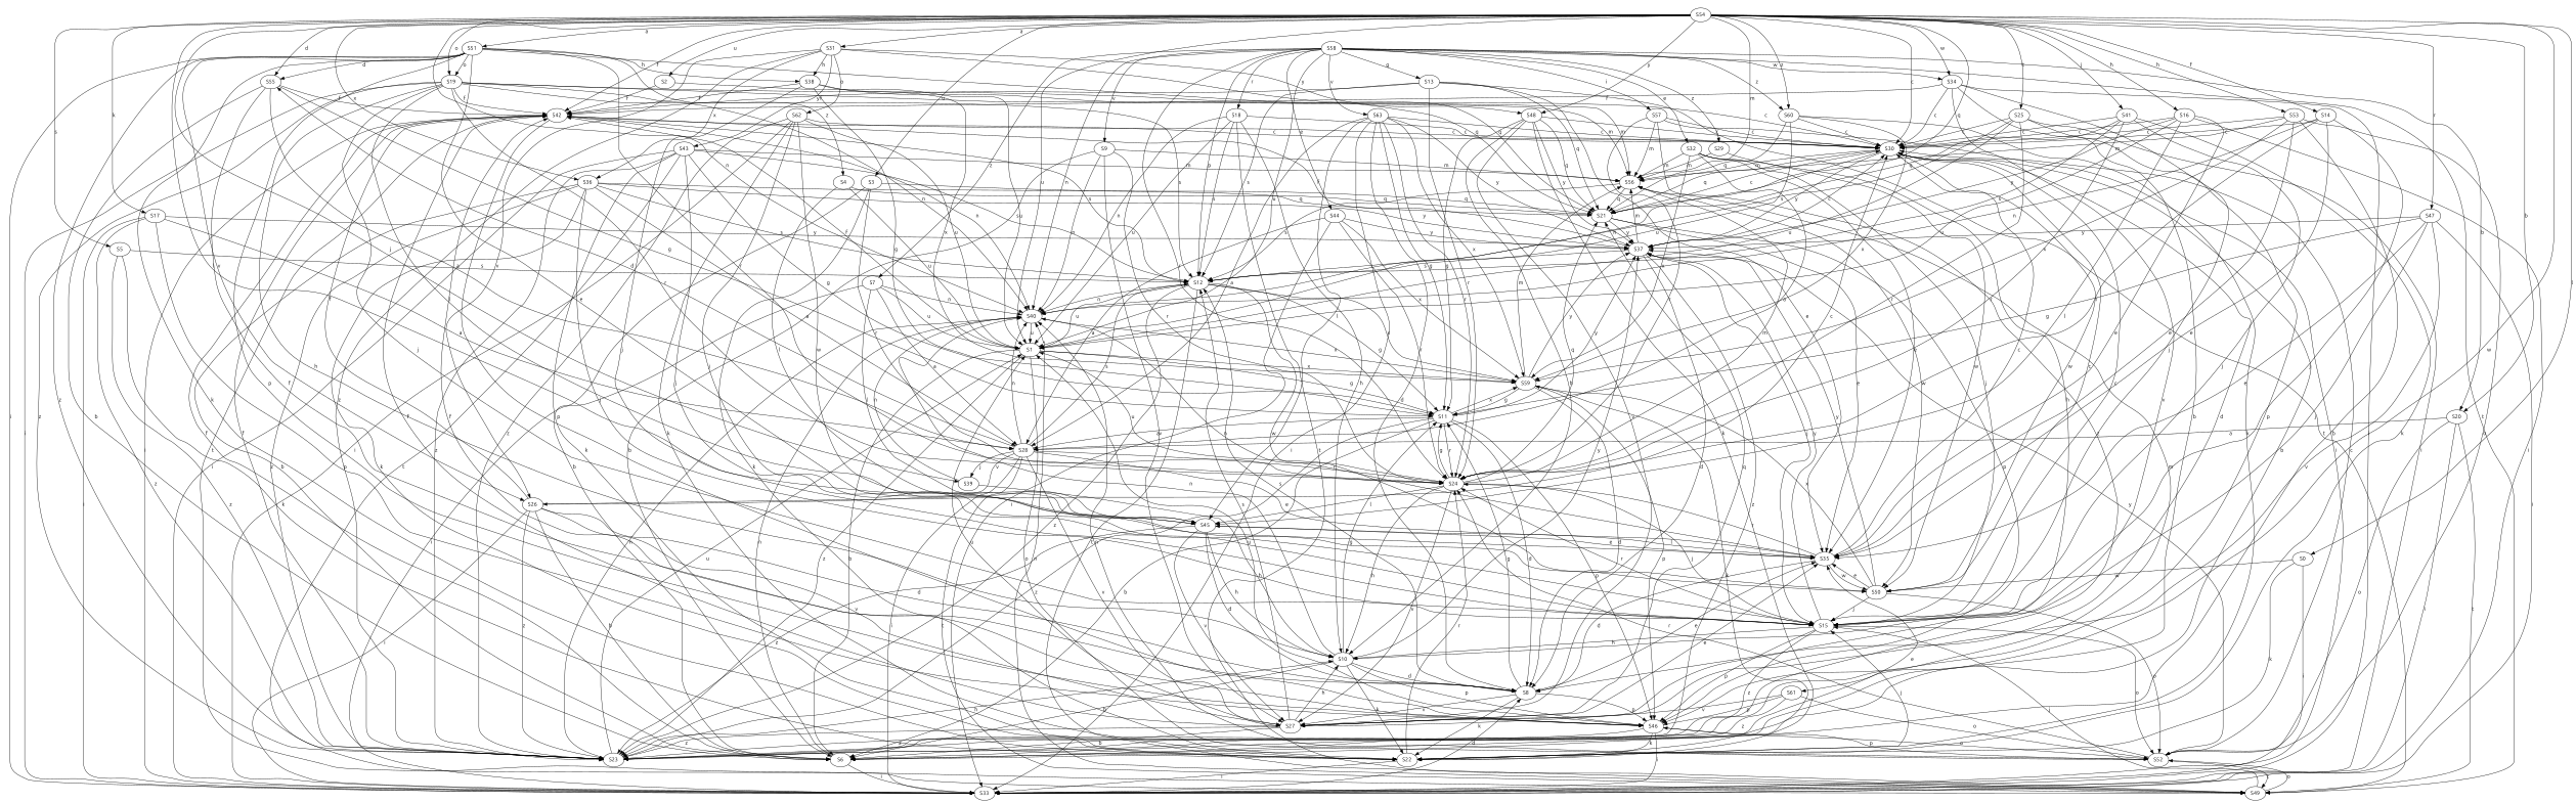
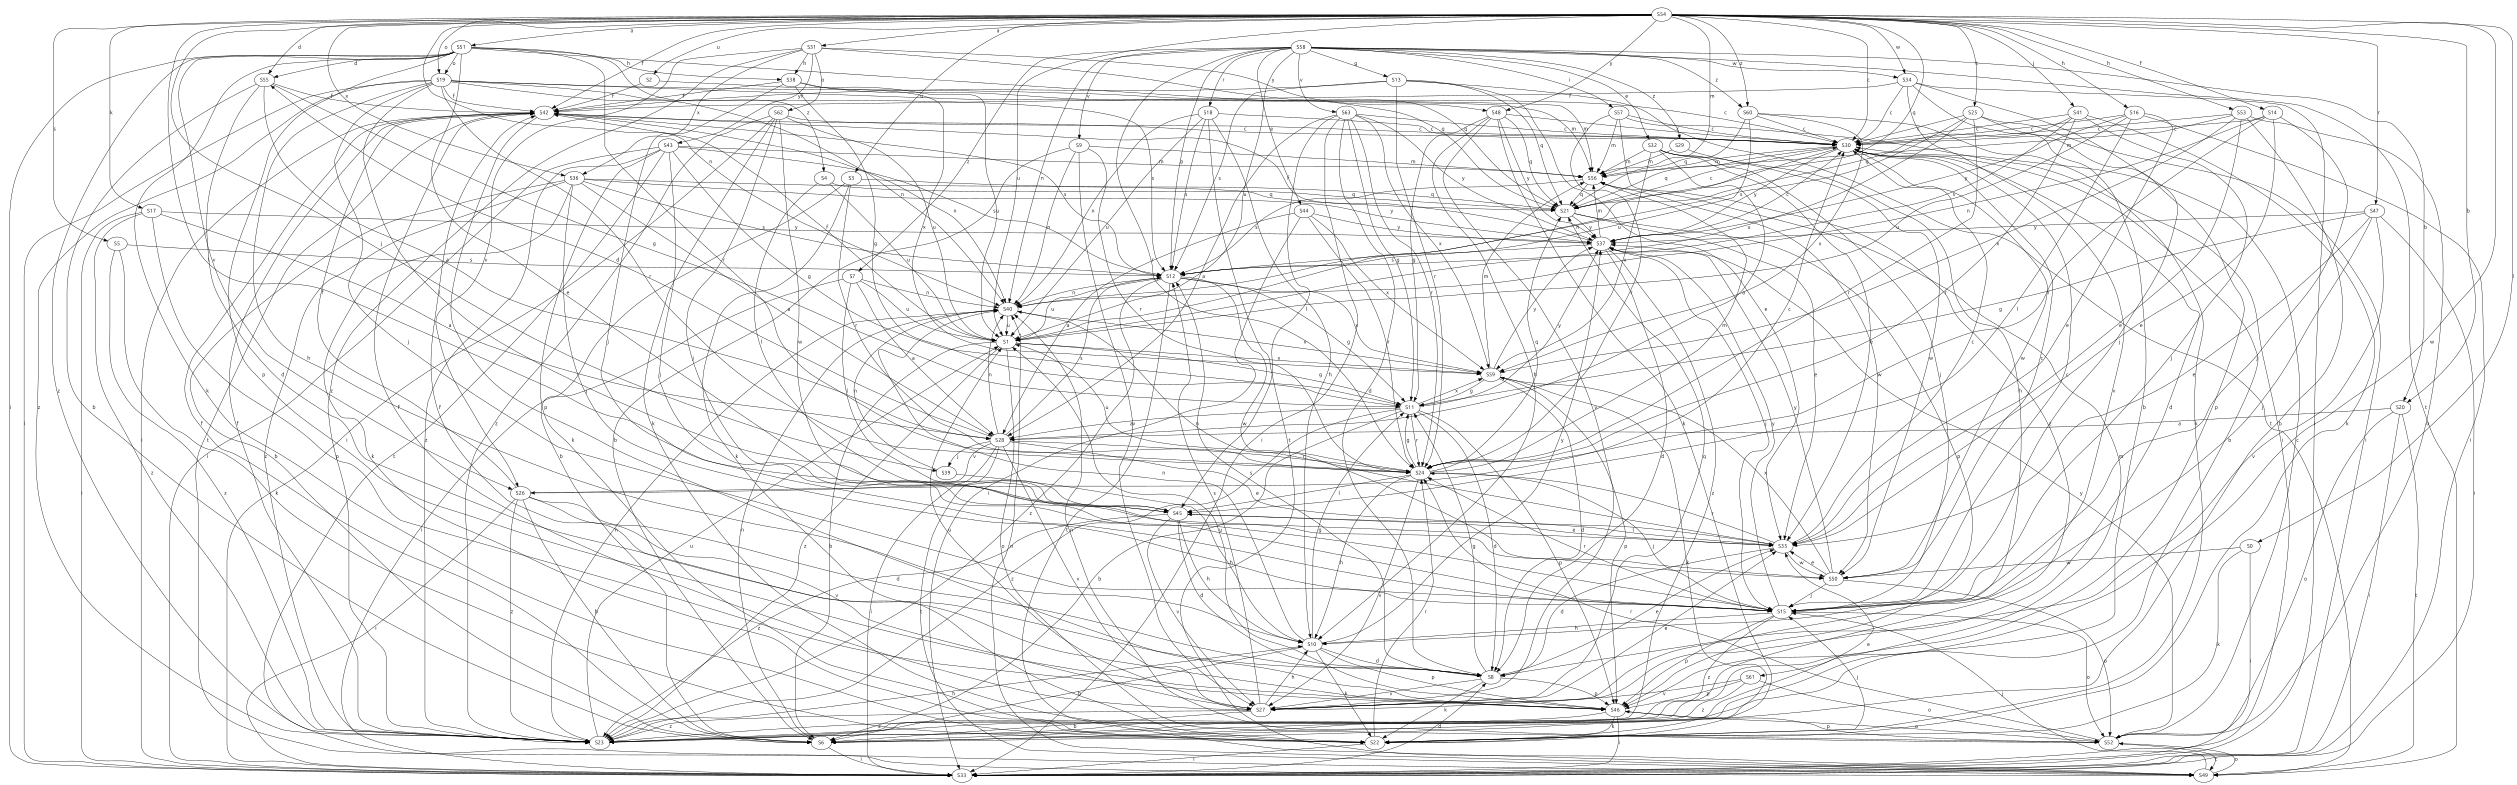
  strict digraph {
    fontname=Ubuntu
    node [fontname=Ubuntu]
    edge [fontname=Ubuntu]
    S54
    S51
    S31
    S20
    S30
    S55
    S14
    S42
    S53
    S16
    S41
    S39
    S17
    S0
    S45
    S56
    S40
    S19
    S21
    S47
    S5
    S25
    S2
    S3
    S1
    S61
    S34
    S36
    S48
    S60
    S24
    S35
    S38
    S33
    S22
    S46
    S26
    S4
    S23
    S62
    S43
    S49
    S28
    S52
    S6
    S8
    S50
    S37
    S11
    S15
    S12
    S59
    S10
    S27
    S58
    S44
    S32
    S13
    S57
    S18
    S63
    S9
    S7
    S29
    S54 -> S51 [label=a]
    S54 -> S31 [label=a]
    S54 -> S20 [label=b]
    S54 -> S30 [label=c]
    S54 -> S55 [label=d]
    S54 -> S14 [label=f]
    S54 -> S42 [label=f]
    S54 -> S53 [label=h]
    S54 -> S16 [label=h]
    S54 -> S41 [label=j]
    S54 -> S39 [label=j]
    S54 -> S17 [label=k]
    S54 -> S0 [label=l]
    S54 -> S45 [label=l]
    S54 -> S56 [label=m]
    S54 -> S40 [label=n]
    S54 -> S19 [label=o]
    S54 -> S21 [label=q]
    S54 -> S47 [label=r]
    S54 -> S5 [label=s]
    S54 -> S25 [label=t]
    S54 -> S2 [label=u]
    S54 -> S3 [label=u]
    S54 -> S1 [label=u]
    S54 -> S61 [label=w]
    S54 -> S34 [label=w]
    S54 -> S36 [label=x]
    S54 -> S48 [label=y]
    S54 -> S60 [label=z]
    S51 -> S55 [label=d]
    S51 -> S19 [label=o]
    S51 -> S21 [label=q]
    S51 -> S24 [label=r]
    S51 -> S35 [label=e]
    S51 -> S38 [label=h]
    S51 -> S33 [label=i]
    S51 -> S22 [label=k]
    S51 -> S46 [label=p]
    S51 -> S26 [label=v]
    S51 -> S4 [label=z]
    S51 -> S23 [label=z]
    S31 -> S21 [label=q]
    S31 -> S36 [label=x]
    S31 -> S48 [label=y]
    S31 -> S38 [label=h]
    S31 -> S26 [label=v]
    S31 -> S23 [label=z]
    S31 -> S62 [label=o]
    S31 -> S43 [label=y]
    S20 -> S33 [label=i]
    S20 -> S49 [label=t]
    S20 -> S28 [label=a]
    S20 -> S52 [label=o]
    S30 -> S56 [label=m]
    S30 -> S40 [label=n]
    S30 -> S21 [label=q]
    S30 -> S6 [label=b]
    S30 -> S8 [label=d]
    S30 -> S50 [label=w]
    S30 -> S37 [label=y]
    S55 -> S42 [label=f]
    S55 -> S28 [label=a]
    S55 -> S6 [label=b]
-   S55 -> S8 [label=f]
+   S55 -> S8 [label=d]
    S55 -> S11 [label=g]
    S14 -> S30 [label=c]
    S14 -> S40 [label=n]
    S14 -> S24 [label=r]
    S14 -> S35 [label=e]
    S14 -> S15 [label=j]
    S42 -> S30 [label=c]
    S42 -> S40 [label=n]
    S42 -> S33 [label=i]
    S42 -> S46 [label=p]
    S42 -> S49 [label=t]
    S42 -> S12 [label=s]
    S53 -> S30 [label=c]
    S53 -> S56 [label=m]
    S53 -> S35 [label=e]
    S53 -> S52 [label=o]
    S53 -> S6 [label=b]
    S53 -> S59 [label=x]
    S16 -> S30 [label=c]
    S16 -> S45 [label=l]
    S16 -> S1 [label=u]
    S16 -> S35 [label=e]
    S16 -> S33 [label=i]
    S16 -> S37 [label=y]
    S41 -> S30 [label=c]
    S41 -> S21 [label=q]
    S41 -> S24 [label=r]
    S41 -> S22 [label=k]
    S41 -> S15 [label=j]
    S41 -> S12 [label=s]
    S39 -> S40 [label=n]
    S39 -> S10 [label=h]
    S17 -> S33 [label=i]
    S17 -> S46 [label=p]
    S17 -> S23 [label=z]
    S17 -> S28 [label=a]
    S17 -> S37 [label=y]
    S0 -> S33 [label=i]
    S0 -> S22 [label=k]
    S0 -> S50 [label=w]
    S45 -> S35 [label=e]
    S45 -> S23 [label=z]
    S45 -> S8 [label=d]
    S45 -> S10 [label=h]
    S45 -> S27 [label=v]
    S56 -> S21 [label=q]
    S56 -> S50 [label=w]
    S56 -> S12 [label=s]
    S40 -> S1 [label=u]
    S40 -> S59 [label=x]
    S19 -> S30 [label=c]
    S19 -> S42 [label=f]
    S19 -> S45 [label=l]
    S19 -> S56 [label=m]
    S19 -> S40 [label=n]
    S19 -> S24 [label=r]
    S19 -> S33 [label=i]
    S19 -> S23 [label=z]
    S19 -> S15 [label=j]
    S19 -> S12 [label=s]
    S19 -> S10 [label=h]
    S21 -> S30 [label=c]
    S21 -> S35 [label=e]
    S21 -> S46 [label=p]
    S21 -> S37 [label=y]
    S47 -> S35 [label=e]
    S47 -> S33 [label=i]
    S47 -> S37 [label=y]
    S47 -> S11 [label=g]
    S47 -> S15 [label=j]
    S47 -> S27 [label=v]
    S5 -> S22 [label=k]
    S5 -> S23 [label=z]
    S5 -> S12 [label=s]
    S25 -> S30 [label=c]
    S25 -> S1 [label=u]
    S25 -> S24 [label=r]
    S25 -> S33 [label=i]
    S25 -> S46 [label=p]
    S25 -> S12 [label=s]
    S2 -> S42 [label=f]
    S2 -> S1 [label=u]
    S3 -> S21 [label=q]
    S3 -> S24 [label=r]
    S3 -> S22 [label=k]
    S3 -> S6 [label=b]
    S1 -> S42 [label=f]
    S1 -> S23 [label=z]
    S1 -> S52 [label=o]
    S1 -> S6 [label=b]
    S1 -> S11 [label=g]
    S1 -> S59 [label=x]
    S61 -> S46 [label=p]
    S61 -> S23 [label=z]
    S61 -> S52 [label=o]
    S61 -> S27 [label=v]
    S34 -> S30 [label=c]
    S34 -> S42 [label=f]
    S34 -> S33 [label=i]
    S34 -> S6 [label=b]
    S34 -> S15 [label=j]
    S34 -> S27 [label=v]
    S36 -> S21 [label=q]
    S36 -> S22 [label=k]
    S36 -> S23 [label=z]
    S36 -> S28 [label=a]
    S36 -> S6 [label=b]
    S36 -> S37 [label=y]
    S36 -> S15 [label=j]
    S36 -> S12 [label=s]
    S48 -> S30 [label=c]
    S48 -> S21 [label=q]
    S48 -> S22 [label=k]
    S48 -> S37 [label=y]
    S48 -> S11 [label=g]
    S48 -> S10 [label=h]
    S48 -> S27 [label=v]
    S60 -> S30 [label=c]
    S60 -> S21 [label=q]
    S60 -> S1 [label=u]
    S60 -> S22 [label=k]
    S60 -> S59 [label=x]
    S24 -> S45 [label=l]
    S24 -> S56 [label=m]
    S24 -> S21 [label=q]
    S24 -> S1 [label=u]
    S24 -> S11 [label=g]
    S24 -> S15 [label=j]
    S24 -> S10 [label=h]
    S24 -> S27 [label=v]
    S35 -> S30 [label=c]
    S35 -> S45 [label=l]
    S35 -> S40 [label=n]
    S35 -> S24 [label=r]
    S35 -> S8 [label=d]
    S35 -> S50 [label=w]
    S38 -> S42 [label=f]
    S38 -> S56 [label=m]
    S38 -> S11 [label=g]
    S38 -> S15 [label=j]
    S38 -> S59 [label=x]
    S33 -> S8 [label=d]
    S22 -> S24 [label=r]
    S22 -> S33 [label=i]
    S22 -> S15 [label=j]
    S46 -> S42 [label=f]
    S46 -> S1 [label=u]
    S46 -> S33 [label=i]
    S46 -> S22 [label=k]
    S46 -> S23 [label=z]
    S46 -> S52 [label=o]
    S26 -> S30 [label=c]
    S26 -> S42 [label=f]
    S26 -> S33 [label=i]
    S26 -> S23 [label=z]
    S26 -> S6 [label=b]
    S26 -> S8 [label=d]
    S26 -> S27 [label=v]
    S4 -> S45 [label=l]
    S4 -> S21 [label=q]
    S4 -> S1 [label=u]
    S23 -> S42 [label=f]
    S23 -> S56 [label=m]
    S23 -> S40 [label=n]
    S23 -> S1 [label=u]
    S23 -> S10 [label=h]
    S62 -> S30 [label=c]
    S62 -> S1 [label=u]
    S62 -> S33 [label=i]
    S62 -> S22 [label=k]
    S62 -> S23 [label=z]
    S62 -> S50 [label=w]
    S62 -> S15 [label=j]
    S43 -> S56 [label=m]
    S43 -> S33 [label=i]
    S43 -> S22 [label=k]
    S43 -> S23 [label=z]
    S43 -> S49 [label=t]
    S43 -> S11 [label=g]
    S43 -> S15 [label=j]
    S43 -> S12 [label=s]
    S49 -> S40 [label=n]
    S49 -> S52 [label=o]
    S49 -> S15 [label=j]
    S28 -> S55 [label=d]
    S28 -> S39 [label=j]
    S28 -> S40 [label=n]
    S28 -> S24 [label=r]
    S28 -> S35 [label=e]
    S28 -> S33 [label=i]
    S28 -> S26 [label=v]
    S28 -> S49 [label=t]
    S28 -> S12 [label=s]
    S28 -> S27 [label=v]
    S52 -> S30 [label=c]
    S52 -> S40 [label=n]
    S52 -> S24 [label=r]
    S52 -> S46 [label=p]
    S52 -> S49 [label=t]
    S52 -> S37 [label=y]
    S6 -> S42 [label=f]
    S6 -> S40 [label=n]
    S6 -> S35 [label=e]
    S6 -> S33 [label=i]
    S8 -> S35 [label=e]
    S8 -> S22 [label=k]
    S8 -> S46 [label=p]
    S8 -> S11 [label=g]
    S8 -> S12 [label=s]
    S8 -> S27 [label=v]
    S50 -> S30 [label=c]
    S50 -> S35 [label=e]
    S50 -> S52 [label=o]
    S50 -> S37 [label=y]
    S50 -> S15 [label=j]
    S50 -> S59 [label=x]
    S37 -> S30 [label=c]
    S37 -> S42 [label=f]
    S37 -> S56 [label=m]
    S37 -> S23 [label=z]
    S37 -> S8 [label=d]
    S37 -> S15 [label=j]
    S37 -> S12 [label=s]
    S11 -> S24 [label=r]
    S11 -> S46 [label=p]
    S11 -> S23 [label=z]
    S11 -> S28 [label=a]
    S11 -> S6 [label=b]
    S11 -> S8 [label=d]
    S11 -> S37 [label=y]
    S11 -> S59 [label=x]
    S15 -> S30 [label=c]
    S15 -> S24 [label=r]
    S15 -> S46 [label=p]
    S15 -> S23 [label=z]
    S15 -> S52 [label=o]
    S15 -> S37 [label=y]
    S15 -> S10 [label=h]
    S12 -> S40 [label=n]
    S12 -> S1 [label=u]
    S12 -> S23 [label=z]
    S12 -> S49 [label=t]
    S12 -> S50 [label=w]
    S12 -> S11 [label=g]
    S12 -> S59 [label=x]
    S59 -> S56 [label=m]
    S59 -> S22 [label=k]
    S59 -> S46 [label=p]
    S59 -> S8 [label=d]
    S59 -> S37 [label=y]
    S59 -> S11 [label=g]
    S10 -> S40 [label=n]
    S10 -> S22 [label=k]
    S10 -> S46 [label=p]
    S10 -> S6 [label=b]
    S10 -> S8 [label=d]
    S10 -> S37 [label=y]
    S10 -> S11 [label=g]
    S27 -> S42 [label=f]
    S27 -> S21 [label=q]
    S27 -> S1 [label=u]
    S27 -> S35 [label=e]
    S27 -> S23 [label=z]
    S27 -> S6 [label=b]
    S27 -> S12 [label=s]
    S27 -> S10 [label=h]
    S58 -> S20 [label=b]
    S58 -> S40 [label=n]
    S58 -> S1 [label=u]
    S58 -> S34 [label=w]
    S58 -> S60 [label=z]
    S58 -> S24 [label=r]
    S58 -> S49 [label=t]
    S58 -> S12 [label=p]
    S58 -> S44 [label=e]
    S58 -> S32 [label=e]
    S58 -> S13 [label=g]
    S58 -> S57 [label=i]
    S58 -> S18 [label=r]
    S58 -> S63 [label=v]
    S58 -> S9 [label=v]
    S58 -> S7 [label=z]
    S58 -> S29 [label=z]
    S44 -> S24 [label=r]
    S44 -> S33 [label=i]
    S44 -> S28 [label=a]
    S44 -> S37 [label=y]
    S44 -> S59 [label=x]
    S32 -> S56 [label=m]
    S32 -> S35 [label=e]
    S32 -> S28 [label=a]
    S32 -> S15 [label=j]
    S32 -> S59 [label=x]
    S32 -> S10 [label=h]
    S13 -> S42 [label=f]
    S13 -> S21 [label=q]
    S13 -> S24 [label=r]
    S13 -> S35 [label=e]
    S13 -> S49 [label=t]
    S13 -> S12 [label=s]
    S57 -> S30 [label=c]
    S57 -> S56 [label=m]
    S57 -> S24 [label=r]
    S57 -> S33 [label=i]
    S57 -> S23 [label=z]
    S18 -> S30 [label=c]
    S18 -> S40 [label=n]
    S18 -> S1 [label=u]
    S18 -> S49 [label=t]
    S18 -> S12 [label=s]
    S18 -> S10 [label=h]
    S63 -> S30 [label=c]
    S63 -> S45 [label=l]
    S63 -> S24 [label=r]
    S63 -> S33 [label=i]
    S63 -> S28 [label=a]
    S63 -> S8 [label=d]
    S63 -> S37 [label=y]
    S63 -> S11 [label=g]
    S63 -> S59 [label=x]
    S9 -> S56 [label=m]
    S9 -> S40 [label=n]
    S9 -> S24 [label=r]
    S9 -> S6 [label=b]
    S9 -> S27 [label=v]
    S7 -> S45 [label=l]
    S7 -> S40 [label=n]
    S7 -> S1 [label=u]
    S7 -> S33 [label=i]
    S7 -> S28 [label=a]
    S29 -> S56 [label=m]
    S29 -> S50 [label=w]
  }
